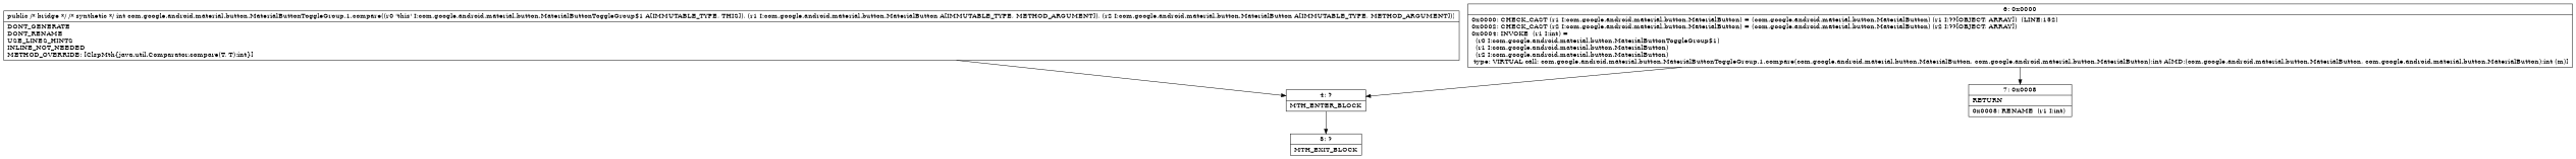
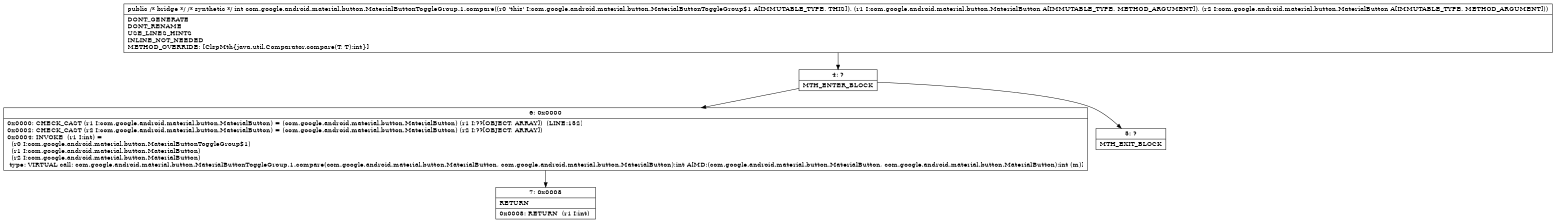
  digraph {
    node [shape=record]
    n1 [label="{4\:\ ?|MTH_ENTER_BLOCK\l}"]
    n2 [label="{6\:\ 0x0000|0x0000: CHECK_CAST (r1 I:com.google.android.material.button.MaterialButton) = (com.google.android.material.button.MaterialButton) (r1 I:??[OBJECT, ARRAY])  (LINE:152)\l0x0002: CHECK_CAST (r2 I:com.google.android.material.button.MaterialButton) = (com.google.android.material.button.MaterialButton) (r2 I:??[OBJECT, ARRAY]) \l0x0004: INVOKE  (r1 I:int) = \l  (r0 I:com.google.android.material.button.MaterialButtonToggleGroup$1)\l  (r1 I:com.google.android.material.button.MaterialButton)\l  (r2 I:com.google.android.material.button.MaterialButton)\l type: VIRTUAL call: com.google.android.material.button.MaterialButtonToggleGroup.1.compare(com.google.android.material.button.MaterialButton, com.google.android.material.button.MaterialButton):int A[MD:(com.google.android.material.button.MaterialButton, com.google.android.material.button.MaterialButton):int (m)]\l}"]
    n3 [label="{5\:\ ?|MTH_EXIT_BLOCK\l}"]
-   n4 [label="{7\:\ 0x0008|RETURN\l|0x0008: RENAME  (r1 I:int) \l}"]
+   n4 [label="{7\:\ 0x0008|RETURN\l|0x0008: RETURN  (r1 I:int) \l}"]
    n5 [label="{public \/* bridge *\/ \/* synthetic *\/ int com.google.android.material.button.MaterialButtonToggleGroup.1.compare((r0 'this' I:com.google.android.material.button.MaterialButtonToggleGroup$1 A[IMMUTABLE_TYPE, THIS]), (r1 I:com.google.android.material.button.MaterialButton A[IMMUTABLE_TYPE, METHOD_ARGUMENT]), (r2 I:com.google.android.material.button.MaterialButton A[IMMUTABLE_TYPE, METHOD_ARGUMENT]))  | DONT_GENERATE\lDONT_RENAME\lUSE_LINES_HINTS\lINLINE_NOT_NEEDED\lMETHOD_OVERRIDE: [ClspMth\{java.util.Comparator.compare(T, T):int\}]\l}"]
-   n2 -> n1
+   n1 -> n2
    n1 -> n3
    n2 -> n4
    n5 -> n1
  }
